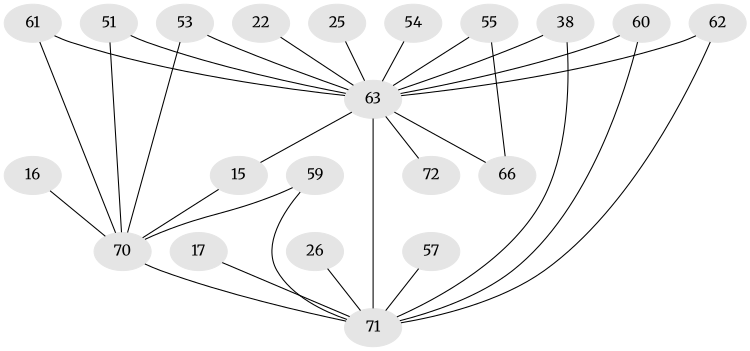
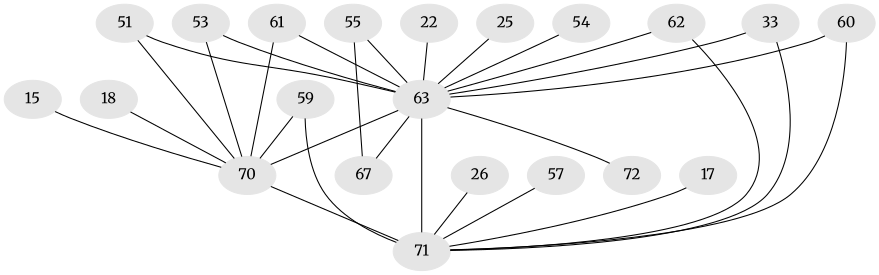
  graph {
    fontname=Merriweather
    node [color=gray90 fontname=Merriweather style=filled]
    edge [fontname=Merriweather]
    70 [super="+43+45+67+68+65"]
    71 [super="+35+69+38+64"]
    15
    17
-   18 [label=16]
+   18
    63 [super="+50"]
-   66
+   66 [label=67]
    72
    22
    25
    26
-   33 [label=38]
+   33
    51
    53
    54
    55
    57
    59
    60
    61
    62
    70 -- 71 [weight=15]
    15 -- 70 [weight=2]
    17 -- 71 [weight=2]
    18 -- 70 [weight=2]
-   63 -- 15 [weight=25]
+   63 -- 70 [weight=25]
    63 -- 71 [weight=33]
    63 -- 66 [weight=2]
    63 -- 72 [weight=2]
    22 -- 63 [weight=2]
    25 -- 63 [weight=2]
    26 -- 71 [weight=2]
    33 -- 71 [weight=2]
    33 -- 63
    51 -- 70
    51 -- 63
    53 -- 70
    53 -- 63
    54 -- 63 [weight=2]
    55 -- 63
    55 -- 66
    57 -- 71
    59 -- 70
    59 -- 71
    60 -- 71
    60 -- 63
    61 -- 70
    61 -- 63
    62 -- 71
    62 -- 63
  }
